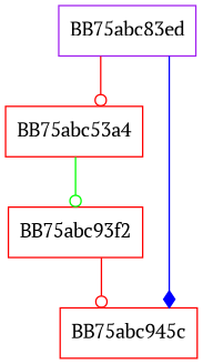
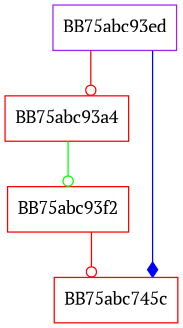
  digraph {
    fontname="PT Serif"
    splines=ortho
    node [color=red fontname="PT Serif" shape=box]
    edge [arrowhead=odot color=red fontname="PT Serif"]
-   BB75abc93a4 [label=BB75abc53a4]
+   BB75abc93a4
    BB75abc93f2
-   BB75abc945c
-   BB75abc93ed [color=purple label=BB75abc83ed]
+   BB75abc945c [label=BB75abc745c]
+   BB75abc93ed [color=purple]
    BB75abc93a4 -> BB75abc93f2 [color=green]
    BB75abc93f2 -> BB75abc945c
    BB75abc93ed -> BB75abc93a4
    BB75abc93ed -> BB75abc945c [arrowhead=diamond color=blue]
  }
